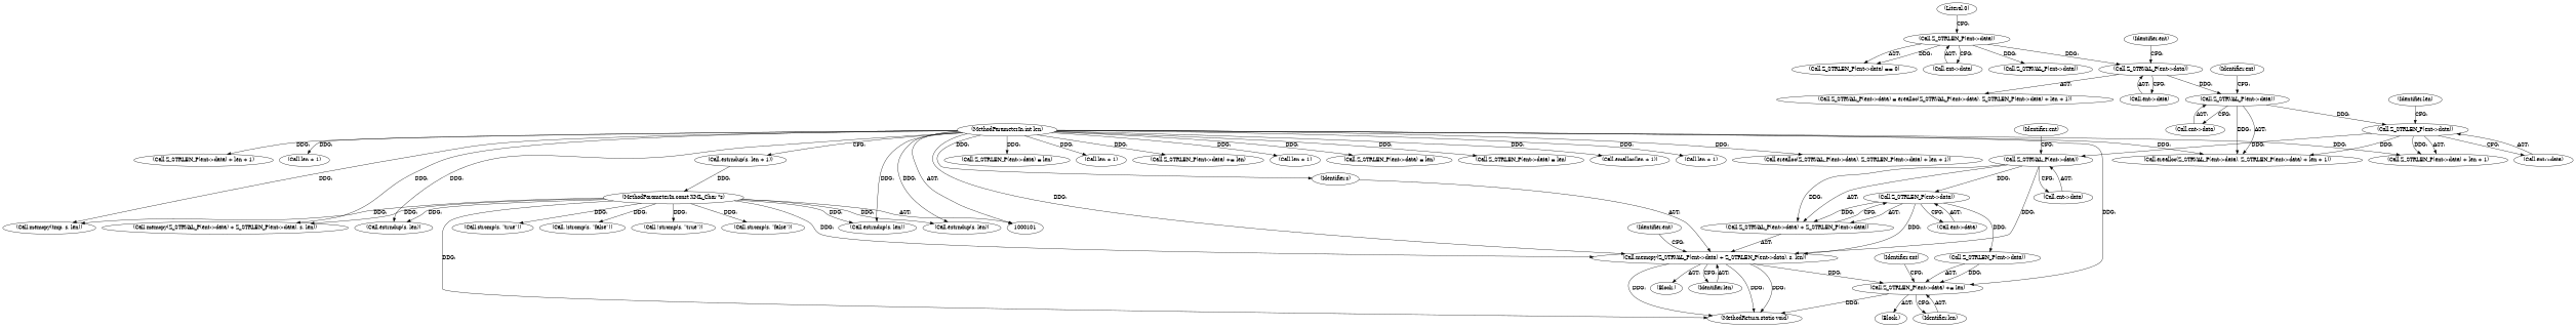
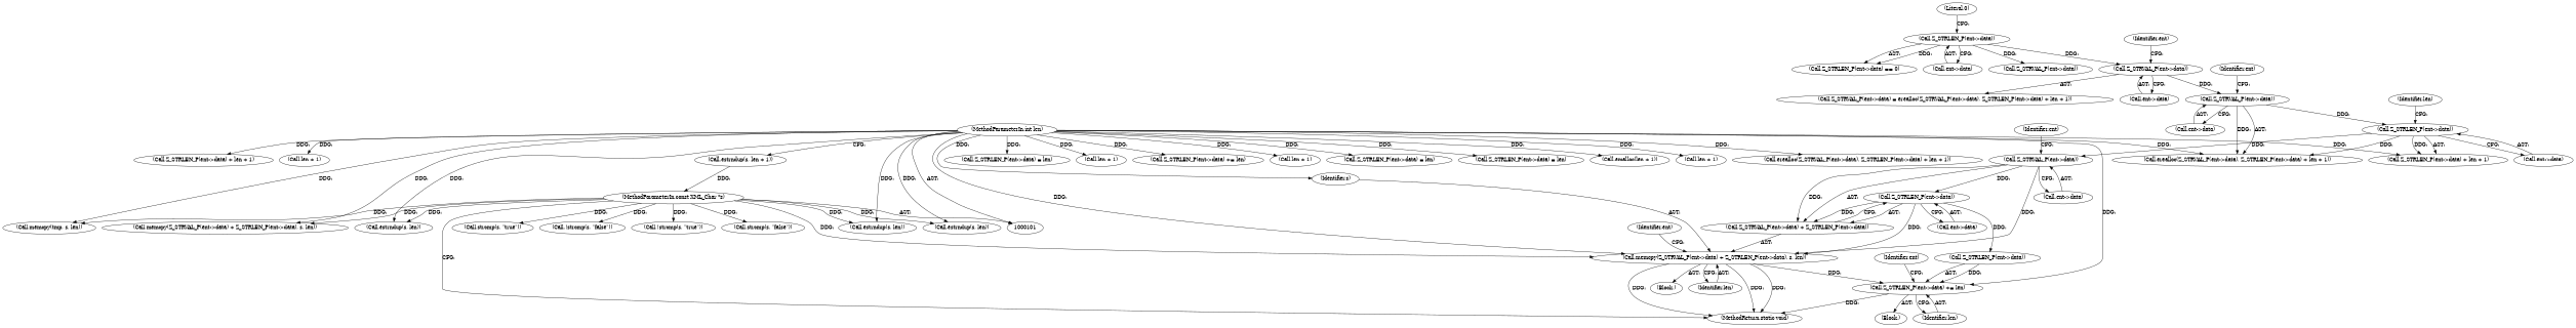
  digraph {
    n1 [label="(Call,memcpy(Z_STRVAL_P(ent->data) + Z_STRLEN_P(ent->data), s, len))"]
    n2 [label="(Call,Z_STRLEN_P(ent->data) += len)"]
    n3 [label="(MethodReturn,static void)"]
    n4 [label="(Block,)"]
    n5 [label="(Identifier,len)"]
    n6 [label="(Block,)"]
    n7 [label="(Identifier,len)"]
    n8 [label="(Call,Z_STRVAL_P(ent->data))"]
    n9 [label="(Call,Z_STRLEN_P(ent->data))"]
    n10 [label="(Call,Z_STRVAL_P(ent->data) + Z_STRLEN_P(ent->data))"]
    n11 [label="(Call,ent->data)"]
    n12 [label="(Call,ent->data)"]
    n13 [label="(Call,Z_STRLEN_P(ent->data))"]
    n14 [label="(Call,Z_STRLEN_P(ent->data))"]
    n15 [label="(Call,ent->data)"]
    n16 [label="(Call,erealloc(Z_STRVAL_P(ent->data), Z_STRLEN_P(ent->data) + len + 1))"]
    n17 [label="(Call,Z_STRLEN_P(ent->data) + len + 1)"]
    n18 [label="(Call,Z_STRVAL_P(ent->data))"]
    n19 [label="(Call,ent->data)"]
    n20 [label="(Call,Z_STRVAL_P(ent->data))"]
    n21 [label="(Call,ent->data)"]
    n22 [label="(Call,Z_STRVAL_P(ent->data) = erealloc(Z_STRVAL_P(ent->data), Z_STRLEN_P(ent->data) + len + 1))"]
    n23 [label="(Call,Z_STRLEN_P(ent->data))"]
    n24 [label="(Call,ent->data)"]
    n25 [label="(Call,Z_STRLEN_P(ent->data) == 0)"]
    n26 [label="(Call,Z_STRVAL_P(ent->data))"]
    n27 [label="(MethodParameterIn,const XML_Char *s)"]
    n28 [label="(Call,memcpy(tmp, s, len))"]
    n29 [label="(Call,memcpy(Z_STRVAL_P(ent->data) + Z_STRLEN_P(ent->data), s, len))"]
    n30 [label="(Call,!strcmp(s, \"true\"))"]
    n31 [label="(Call,strcmp(s, \"false\"))"]
    n32 [label="(Call,strcmp(s, \"true\"))"]
    n33 [label="(Call,!strcmp(s, \"false\"))"]
    n34 [label="(Call,estrndup(s, len))"]
    n35 [label="(Call,estrndup(s, len))"]
    n36 [label="(Call,estrndup(s, len))"]
    1000101
    n38 [label="(Call,estrndup(s, len + 1))"]
    n39 [label="(MethodParameterIn,int len)"]
    n40 [label="(Call,Z_STRLEN_P(ent->data) = len)"]
    n41 [label="(Call,len + 1)"]
    n42 [label="(Call,Z_STRLEN_P(ent->data) += len)"]
    n43 [label="(Call,len + 1)"]
    n44 [label="(Call,Z_STRLEN_P(ent->data) = len)"]
    n45 [label="(Call,Z_STRLEN_P(ent->data) = len)"]
    n46 [label="(Call,emalloc(len + 1))"]
    n47 [label="(Call,len + 1)"]
    n48 [label="(Call,erealloc(Z_STRVAL_P(ent->data), Z_STRLEN_P(ent->data) + len + 1))"]
    n49 [label="(Call,Z_STRLEN_P(ent->data) + len + 1)"]
    n50 [label="(Call,len + 1)"]
    n51 [label="(Identifier,s)"]
    n52 [label="(Identifier,len)"]
    n53 [label="(Identifier,ent)"]
    n54 [label="(Identifier,ent)"]
    n55 [label="(Literal,0)"]
    n56 [label="(Identifier,ent)"]
    n57 [label="(Identifier,ent)"]
    n58 [label="(Identifier,ent)"]
    n1 -> n2 [label="DDG: "]
    n1 -> n3 [label="DDG: "]
    n1 -> n3 [label="DDG: "]
    n1 -> n3 [label="DDG: "]
    n1 -> n4 [label="AST: "]
    n1 -> n5 [label="CFG: "]
    n2 -> n3 [label="DDG: "]
    n2 -> n6 [label="AST: "]
    n2 -> n7 [label="CFG: "]
    n5 -> n1 [label="AST: "]
    n7 -> n2 [label="AST: "]
    n8 -> n1 [label="DDG: "]
    n8 -> n9 [label="DDG: "]
    n8 -> n10 [label="AST: "]
    n8 -> n10 [label="DDG: "]
    n8 -> n11 [label="CFG: "]
    n9 -> n1 [label="DDG: "]
    n9 -> n10 [label="AST: "]
    n9 -> n10 [label="DDG: "]
    n9 -> n12 [label="CFG: "]
    n9 -> n13 [label="DDG: "]
    n10 -> n1 [label="AST: "]
    n10 -> n9 [label="CFG: "]
    n11 -> n8 [label="AST: "]
    n12 -> n9 [label="AST: "]
    n13 -> n2 [label="AST: "]
    n13 -> n2 [label="DDG: "]
    n14 -> n8 [label="DDG: "]
    n14 -> n15 [label="CFG: "]
    n14 -> n16 [label="DDG: "]
    n14 -> n17 [label="AST: "]
    n14 -> n17 [label="DDG: "]
    n15 -> n14 [label="AST: "]
    n18 -> n14 [label="DDG: "]
    n18 -> n16 [label="AST: "]
    n18 -> n16 [label="DDG: "]
    n18 -> n19 [label="CFG: "]
    n19 -> n18 [label="AST: "]
    n20 -> n18 [label="DDG: "]
    n20 -> n21 [label="CFG: "]
    n20 -> n22 [label="AST: "]
    n21 -> n20 [label="AST: "]
    n23 -> n20 [label="DDG: "]
    n23 -> n24 [label="CFG: "]
    n23 -> n25 [label="AST: "]
    n23 -> n25 [label="DDG: "]
    n23 -> n26 [label="DDG: "]
    n24 -> n23 [label="AST: "]
    n27 -> n1 [label="DDG: "]
-   n27 -> n3 [label="DDG: "]
+   n27 -> n3 [label="CFG: "]
    n27 -> n28 [label="DDG: "]
    n27 -> n29 [label="DDG: "]
    n27 -> n30 [label="DDG: "]
    n27 -> n31 [label="DDG: "]
    n27 -> n32 [label="DDG: "]
    n27 -> n33 [label="DDG: "]
    n27 -> n34 [label="DDG: "]
    n27 -> n35 [label="DDG: "]
    n27 -> n36 [label="DDG: "]
    n27 -> 1000101 [label="AST: "]
    n38 -> n27 [label="DDG: "]
    n39 -> n1 [label="DDG: "]
    n39 -> n2 [label="DDG: "]
    n39 -> n16 [label="DDG: "]
    n39 -> n17 [label="DDG: "]
    n39 -> n28 [label="DDG: "]
    n39 -> n29 [label="DDG: "]
    n39 -> n34 [label="DDG: "]
    n39 -> n35 [label="DDG: "]
    n39 -> n36 [label="DDG: "]
    n39 -> 1000101 [label="AST: "]
    n39 -> n38 [label="CFG: "]
    n39 -> n40 [label="DDG: "]
    n39 -> n41 [label="DDG: "]
    n39 -> n42 [label="DDG: "]
    n39 -> n43 [label="DDG: "]
    n39 -> n44 [label="DDG: "]
    n39 -> n45 [label="DDG: "]
    n39 -> n46 [label="DDG: "]
    n39 -> n47 [label="DDG: "]
    n39 -> n48 [label="DDG: "]
    n39 -> n49 [label="DDG: "]
    n39 -> n50 [label="DDG: "]
    n39 -> n51 [label="DDG: "]
    n51 -> n1 [label="AST: "]
    n52 -> n14 [label="CFG: "]
    n53 -> n8 [label="CFG: "]
    n54 -> n2 [label="CFG: "]
    n55 -> n23 [label="CFG: "]
    n56 -> n18 [label="CFG: "]
    n57 -> n20 [label="CFG: "]
    n58 -> n1 [label="CFG: "]
  }
